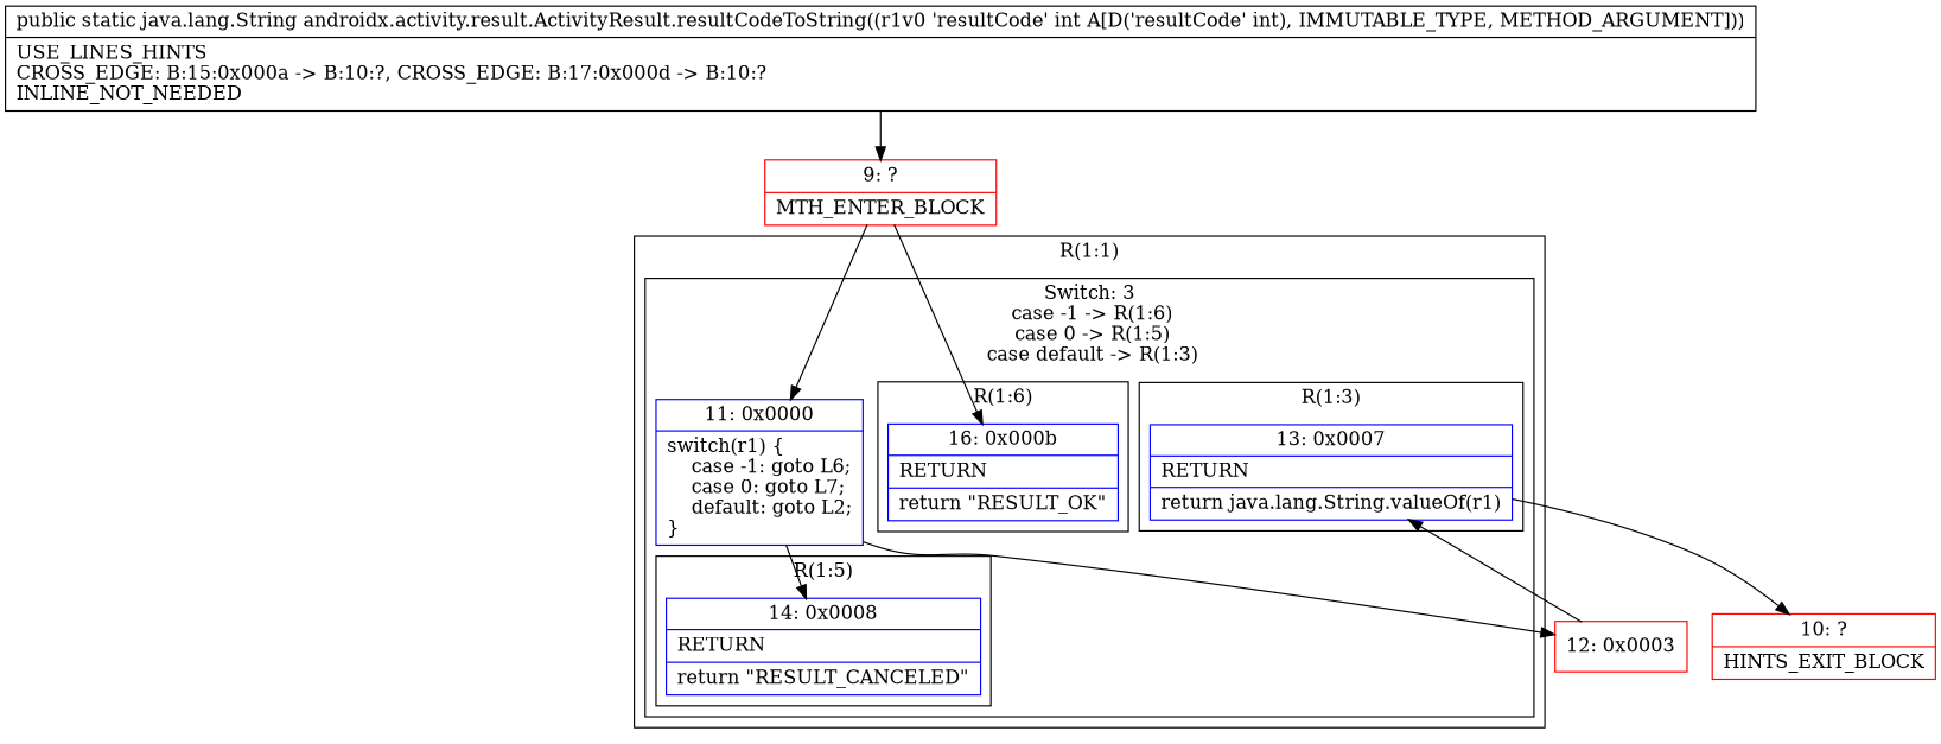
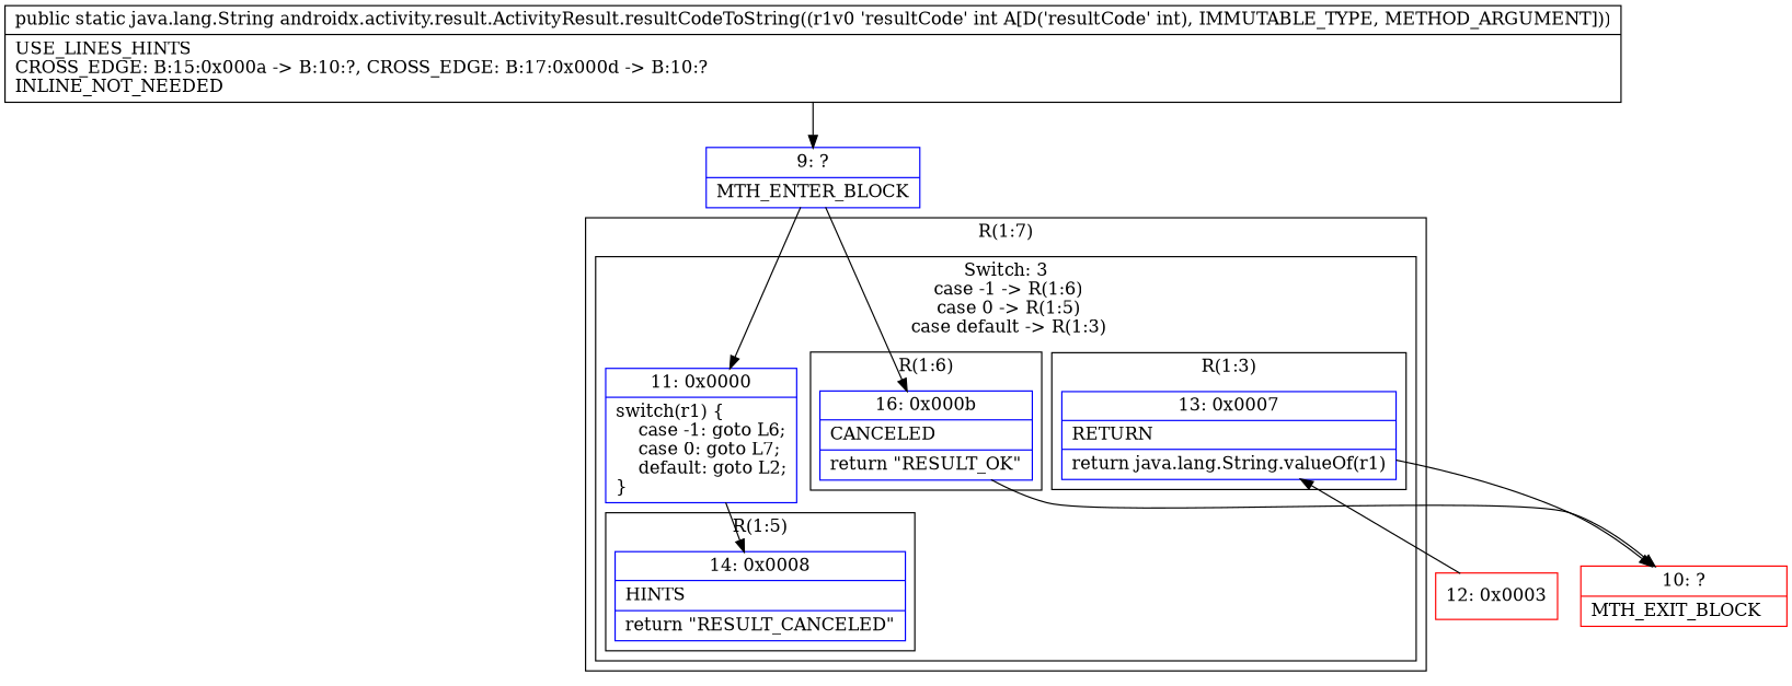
  digraph {
    node [color=blue shape=record]
-   n1 [label="{16\:\ 0x000b|RETURN\l|return \"RESULT_OK\"\l}"]
-   n2 [label="{14\:\ 0x0008|RETURN\l|return \"RESULT_CANCELED\"\l}"]
+   n1 [label="{16\:\ 0x000b|CANCELED\l|return \"RESULT_OK\"\l}"]
+   n2 [label="{14\:\ 0x0008|HINTS\l|return \"RESULT_CANCELED\"\l}"]
    n3 [label="{13\:\ 0x0007|RETURN\l|return java.lang.String.valueOf(r1)\l}"]
    n4 [label="{11\:\ 0x0000|switch(r1) \{\l    case \-1: goto L6;\l    case 0: goto L7;\l    default: goto L2;\l\}\l}"]
-   n5 [color=red label="{10\:\ ?|HINTS_EXIT_BLOCK\l}"]
+   n5 [color=red label="{10\:\ ?|MTH_EXIT_BLOCK\l}"]
    n6 [color=red label="{12\:\ 0x0003}"]
-   n7 [color=red label="{9\:\ ?|MTH_ENTER_BLOCK\l}"]
+   n7 [label="{9\:\ ?|MTH_ENTER_BLOCK\l}"]
    n8 [label="{public static java.lang.String androidx.activity.result.ActivityResult.resultCodeToString((r1v0 'resultCode' int A[D('resultCode' int), IMMUTABLE_TYPE, METHOD_ARGUMENT]))  | USE_LINES_HINTS\lCROSS_EDGE: B:15:0x000a \-\> B:10:?, CROSS_EDGE: B:17:0x000d \-\> B:10:?\lINLINE_NOT_NEEDED\l}" color=""]
    subgraph cluster_1 {
-     label="R(1:1)"
+     label="R(1:7)"
      subgraph cluster_2 {
        label="Switch: 3\n case -1 -> R(1:6)\n case 0 -> R(1:5)\n case default -> R(1:3)"
        n4
        subgraph cluster_3 {
          label="R(1:6)"
          n1
        }
        subgraph cluster_4 {
          label="R(1:5)"
          n2
        }
        subgraph cluster_5 {
          label="R(1:3)"
          n3
        }
      }
    }
+   n1 -> n5
    n3 -> n5
    n4 -> n2
-   n4 -> n6
    n6 -> n3
    n7 -> n1
    n7 -> n4
    n8 -> n7
  }
